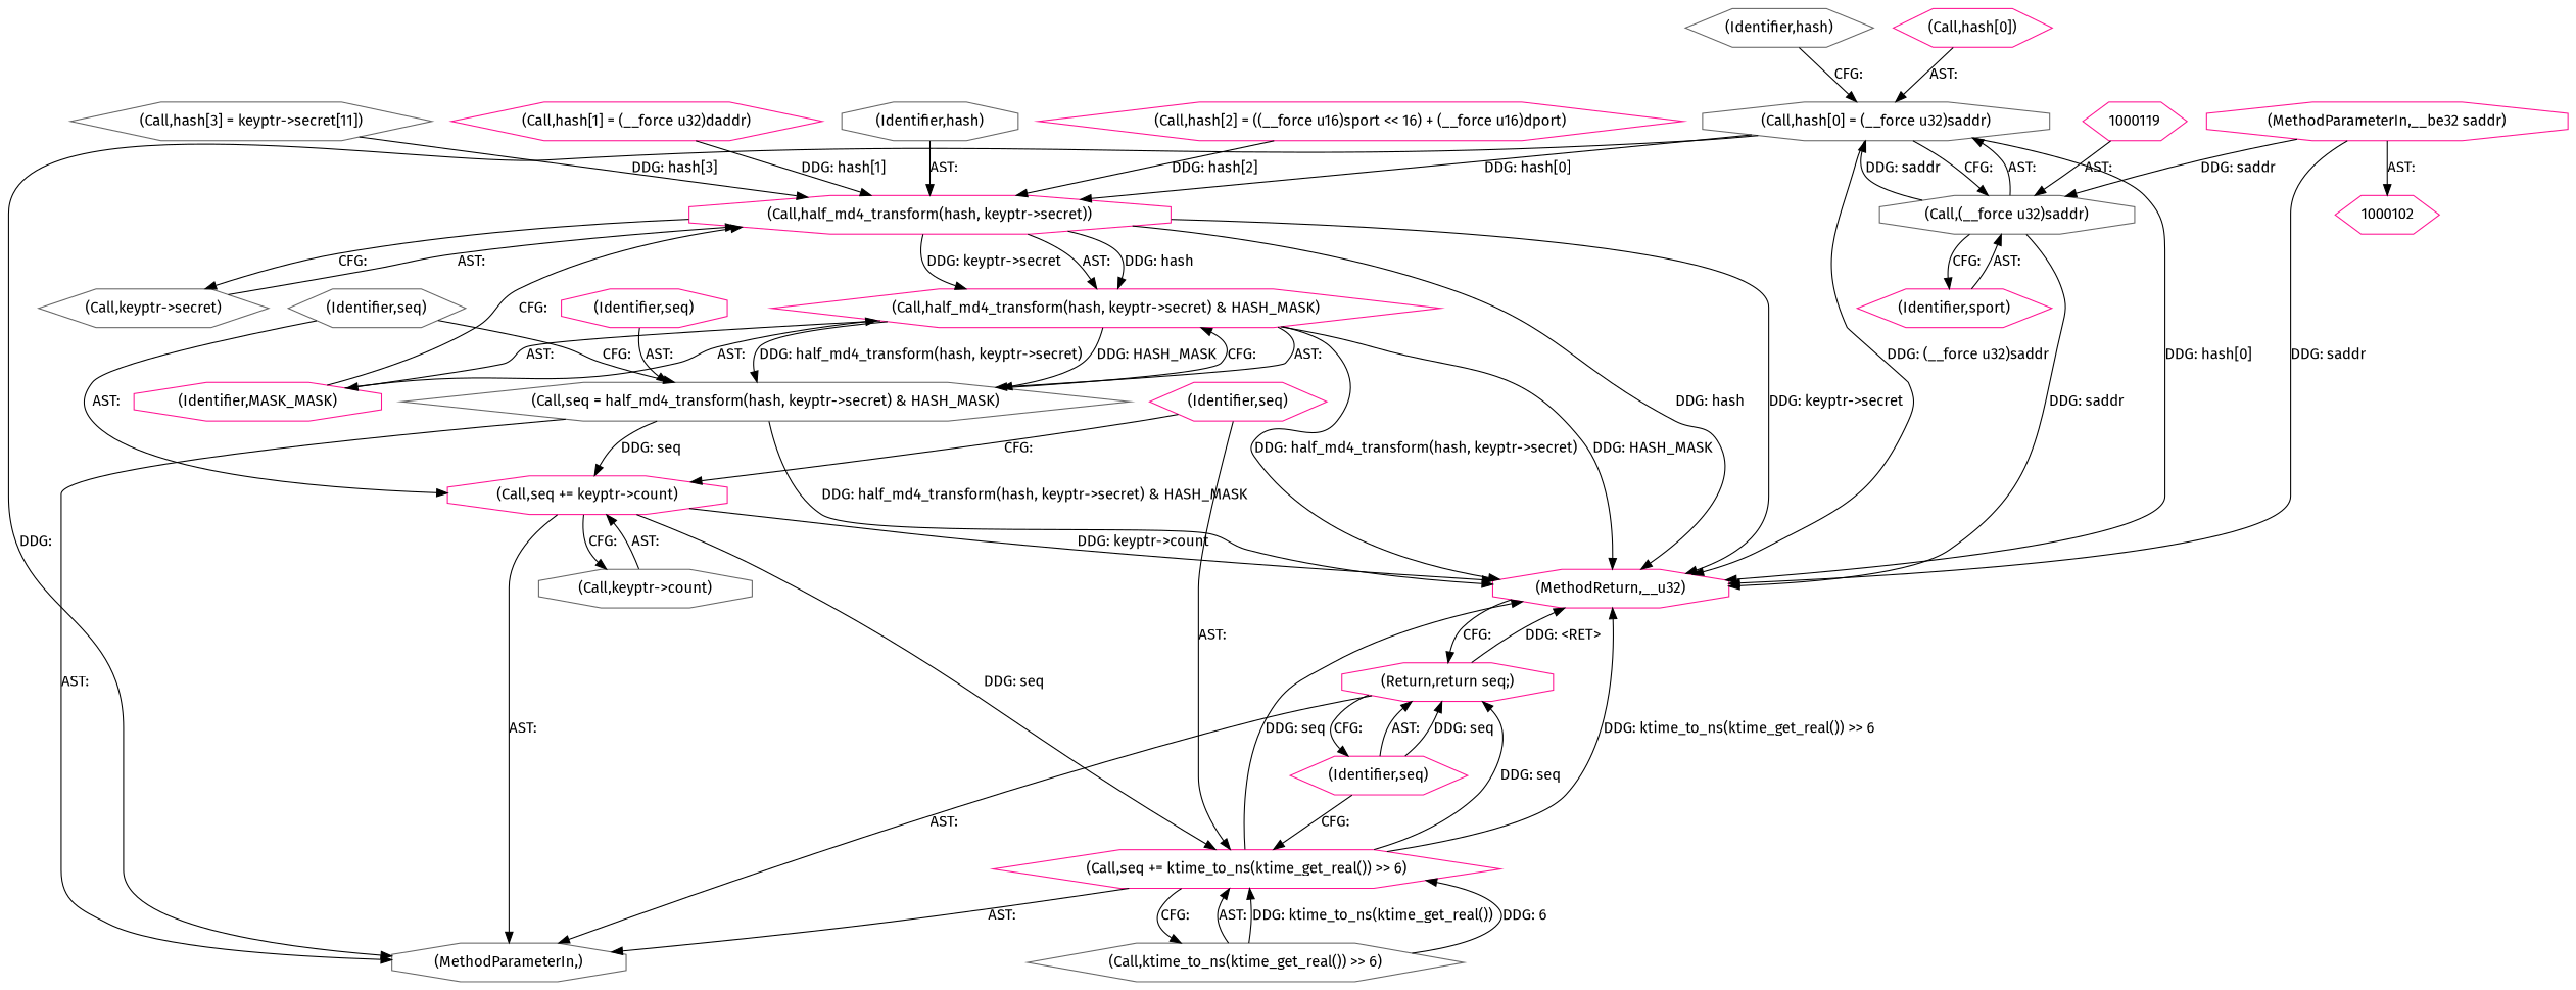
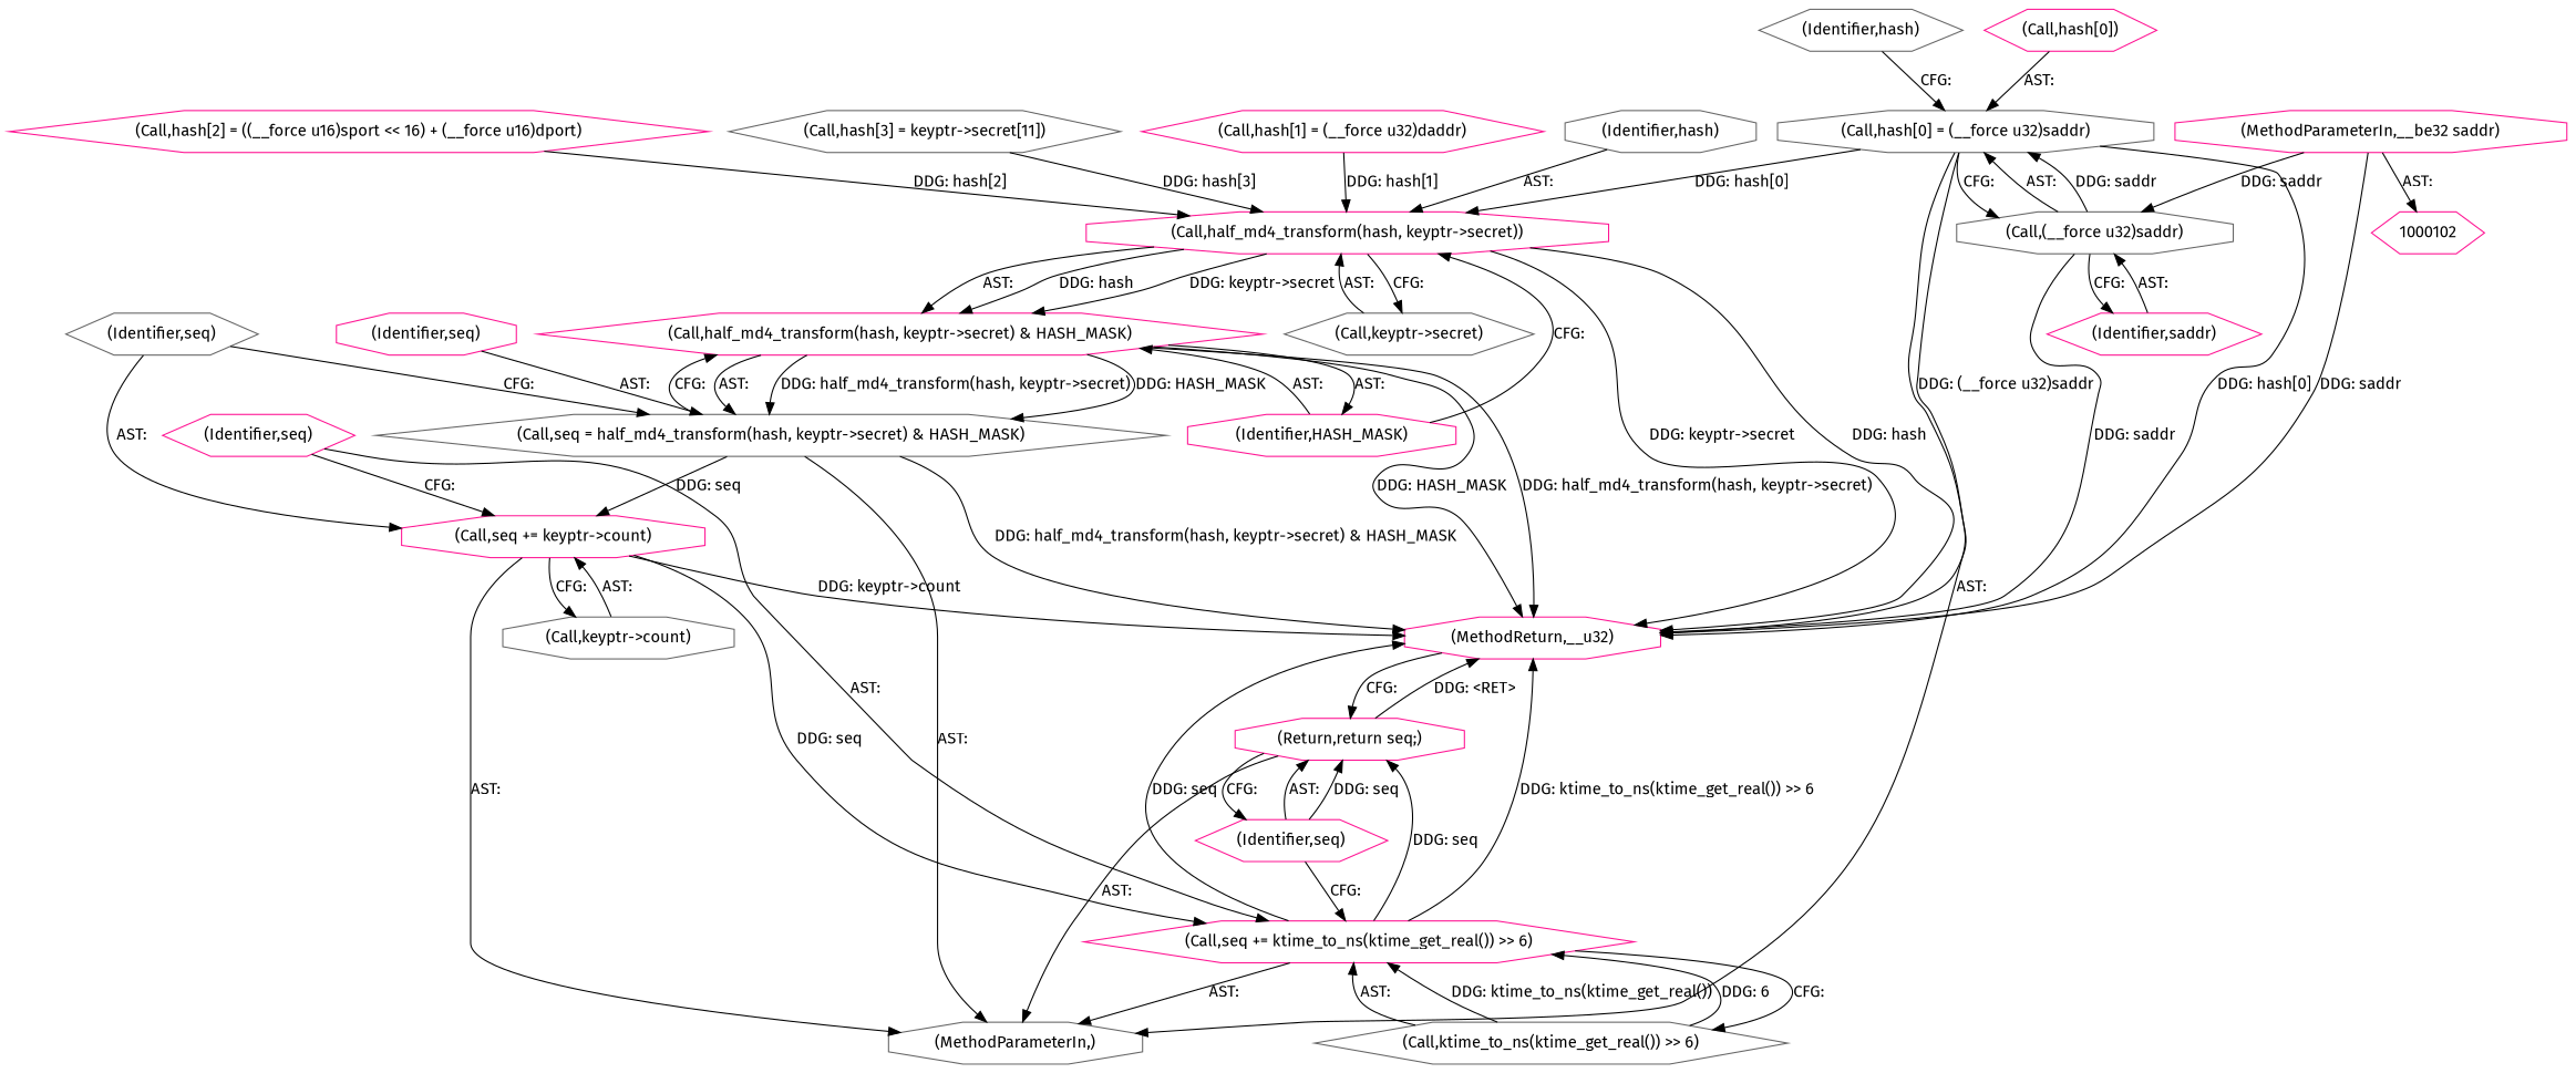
  digraph {
    fontname="Fira Sans"
    node [color=deeppink fontname="Fira Sans" shape=hexagon]
    edge [fontname="Fira Sans"]
    n1 [color=gray40 label="(Call,hash[0] = (__force u32)saddr)" shape=octagon]
    n2 [color=gray40 label="(Call,(__force u32)saddr)" shape=octagon]
    n3 [label="(Call,half_md4_transform(hash, keyptr->secret))" shape=octagon]
    n4 [color=gray40 label="(MethodParameterIn,)" shape=octagon]
    n5 [label="(MethodReturn,__u32)" shape=octagon]
-   n6 [label="(Identifier,sport)"]
+   n6 [label="(Identifier,saddr)"]
    n7 [label="(Call,half_md4_transform(hash, keyptr->secret) & HASH_MASK)"]
    n8 [color=gray40 label="(Call,keyptr->secret)"]
    n9 [label="(Return,return seq;)" shape=octagon]
    n10 [label="(MethodParameterIn,__be32 saddr)" shape=octagon]
    1000102
    n12 [color=gray40 label="(Call,seq = half_md4_transform(hash, keyptr->secret) & HASH_MASK)"]
-   n13 [label="(Identifier,MASK_MASK)" shape=octagon]
+   n13 [label="(Identifier,HASH_MASK)" shape=octagon]
    n14 [label="(Call,seq += keyptr->count)" shape=octagon]
    n15 [label="(Call,seq += ktime_to_ns(ktime_get_real()) >> 6)"]
    n16 [color=gray40 label="(Call,keyptr->count)" shape=octagon]
    n17 [color=gray40 label="(Call,ktime_to_ns(ktime_get_real()) >> 6)"]
    n18 [label="(Identifier,seq)"]
    n19 [label="(Call,hash[2] = ((__force u16)sport << 16) + (__force u16)dport)"]
    n20 [color=gray40 label="(Call,hash[3] = keyptr->secret[11])"]
    n21 [color=gray40 label="(Identifier,hash)"]
    n22 [label="(Call,hash[0])"]
    n23 [label="(Call,hash[1] = (__force u32)daddr)"]
    n24 [color=gray40 label="(Identifier,hash)" shape=octagon]
    n25 [color=gray40 label="(Identifier,seq)"]
    n26 [label="(Identifier,seq)" shape=octagon]
    n27 [label="(Identifier,seq)"]
-   1000119
    n1 -> n2 [label="CFG: "]
    n1 -> n3 [label="DDG: hash[0]"]
-   n1 -> n4 [label="DDG: "]
+   n1 -> n4 [label="AST: "]
    n1 -> n5 [label="DDG: (__force u32)saddr"]
    n1 -> n5 [label="DDG: hash[0]"]
    n2 -> n1 [label="AST: "]
    n2 -> n1 [label="DDG: saddr"]
    n2 -> n5 [label="DDG: saddr"]
    n2 -> n6 [label="CFG: "]
    n3 -> n5 [label="DDG: hash"]
    n3 -> n5 [label="DDG: keyptr->secret"]
    n3 -> n7 [label="AST: "]
    n3 -> n7 [label="DDG: hash"]
    n3 -> n7 [label="DDG: keyptr->secret"]
    n3 -> n8 [label="CFG: "]
    n5 -> n9 [label="CFG: "]
    n6 -> n2 [label="AST: "]
    n7 -> n5 [label="DDG: HASH_MASK"]
    n7 -> n5 [label="DDG: half_md4_transform(hash, keyptr->secret)"]
    n7 -> n12 [label="AST: "]
    n7 -> n12 [label="DDG: half_md4_transform(hash, keyptr->secret)"]
    n7 -> n12 [label="DDG: HASH_MASK"]
    n7 -> n13 [label="AST: "]
    n8 -> n3 [label="AST: "]
    n9 -> n4 [label="AST: "]
    n9 -> n5 [label="DDG: <RET>"]
    n9 -> n18 [label="CFG: "]
    n10 -> n2 [label="DDG: saddr"]
    n10 -> n5 [label="DDG: saddr"]
    n10 -> 1000102 [label="AST: "]
    n12 -> n4 [label="AST: "]
    n12 -> n5 [label="DDG: half_md4_transform(hash, keyptr->secret) & HASH_MASK"]
    n12 -> n7 [label="CFG: "]
    n12 -> n14 [label="DDG: seq"]
    n13 -> n3 [label="CFG: "]
    n13 -> n7 [label="AST: "]
    n14 -> n4 [label="AST: "]
    n14 -> n5 [label="DDG: keyptr->count"]
    n14 -> n15 [label="DDG: seq"]
    n14 -> n16 [label="CFG: "]
    n15 -> n4 [label="AST: "]
    n15 -> n5 [label="DDG: seq"]
    n15 -> n5 [label="DDG: ktime_to_ns(ktime_get_real()) >> 6"]
    n15 -> n9 [label="DDG: seq"]
    n15 -> n17 [label="CFG: "]
    n16 -> n14 [label="AST: "]
    n17 -> n15 [label="AST: "]
    n17 -> n15 [label="DDG: ktime_to_ns(ktime_get_real())"]
    n17 -> n15 [label="DDG: 6"]
    n18 -> n9 [label="AST: "]
    n18 -> n9 [label="DDG: seq"]
    n18 -> n15 [label="CFG: "]
    n19 -> n3 [label="DDG: hash[2]"]
    n20 -> n3 [label="DDG: hash[3]"]
    n21 -> n1 [label="CFG: "]
    n22 -> n1 [label="AST: "]
    n23 -> n3 [label="DDG: hash[1]"]
    n24 -> n3 [label="AST: "]
    n25 -> n12 [label="CFG: "]
    n25 -> n14 [label="AST: "]
    n26 -> n12 [label="AST: "]
    n27 -> n14 [label="CFG: "]
    n27 -> n15 [label="AST: "]
-   1000119 -> n2 [label="AST: "]
  }
